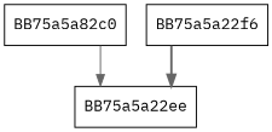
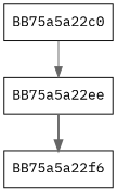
  digraph {
    fontname="IBM Plex Mono"
    splines=ortho
    node [fontname="IBM Plex Mono" shape=box]
    edge [color=gray40 fontname="IBM Plex Mono"]
-   BB75a5a22c0 [label=BB75a5a82c0]
+   BB75a5a22c0
    BB75a5a22ee
    BB75a5a22f6
    BB75a5a22c0 -> BB75a5a22ee [style=solid]
-   BB75a5a22f6 -> BB75a5a22ee [style=bold]
+   BB75a5a22ee -> BB75a5a22f6 [style=bold]
  }
